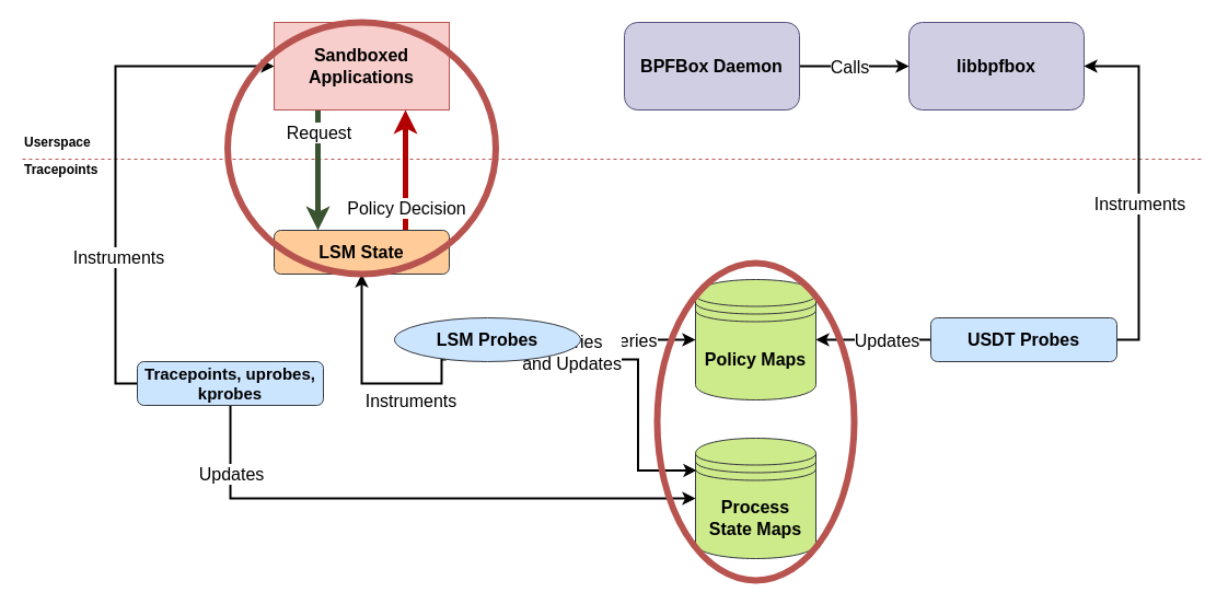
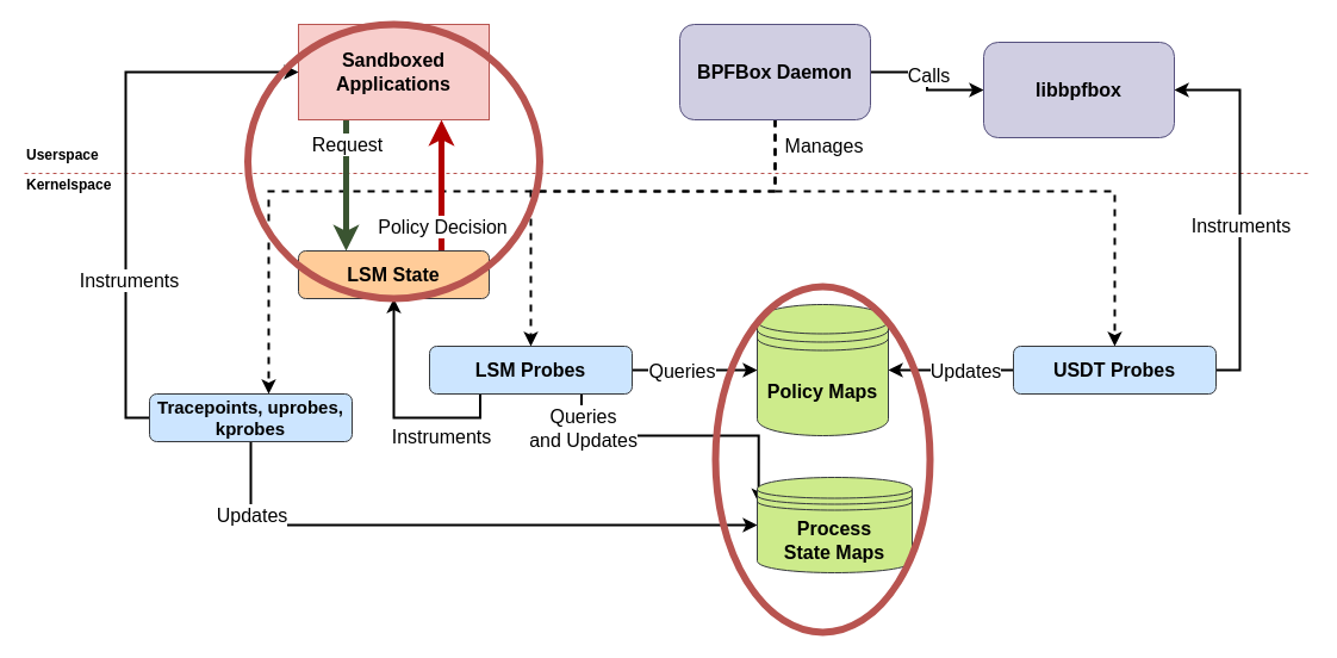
  <mxCell id="0" />
  <mxCell id="1" parent="0" />
  <mxCell id="2" value="" style="endArrow=none;dashed=1;html=1;strokeWidth=1;fillColor=#f8cecc;strokeColor=#b85450;" parent="1" edge="1"><mxGeometry width="50" height="50" relative="1" as="geometry"><mxPoint x="20" y="145" as="sourcePoint" /><mxPoint x="1100" y="145" as="targetPoint" /></mxGeometry></mxCell>
+ <mxCell id="3" style="edgeStyle=orthogonalEdgeStyle;rounded=0;orthogonalLoop=1;jettySize=auto;html=1;exitX=0.5;exitY=1;exitDx=0;exitDy=0;entryX=0.5;entryY=0;entryDx=0;entryDy=0;fontSize=16;strokeWidth=2;dashed=1;" parent="1" source="9" target="16" edge="1"><mxGeometry relative="1" as="geometry"><Array as="points"><mxPoint x="650" y="160" /><mxPoint x="445" y="160" /></Array></mxGeometry></mxCell>
+ <mxCell id="4" style="edgeStyle=orthogonalEdgeStyle;rounded=0;orthogonalLoop=1;jettySize=auto;html=1;exitX=0.5;exitY=1;exitDx=0;exitDy=0;entryX=0.5;entryY=0;entryDx=0;entryDy=0;fontSize=16;strokeWidth=2;dashed=1;" parent="1" source="9" target="21" edge="1"><mxGeometry relative="1" as="geometry"><Array as="points"><mxPoint x="650" y="160" /><mxPoint x="935" y="160" /></Array></mxGeometry></mxCell>
  <mxCell id="5" style="edgeStyle=orthogonalEdgeStyle;rounded=0;orthogonalLoop=1;jettySize=auto;html=1;exitX=1;exitY=0.5;exitDx=0;exitDy=0;entryX=0;entryY=0.5;entryDx=0;entryDy=0;fontSize=16;strokeWidth=2;" parent="1" source="9" target="26" edge="1"><mxGeometry relative="1" as="geometry" /></mxCell>
  <mxCell id="6" value="Calls" style="edgeLabel;html=1;align=center;verticalAlign=middle;resizable=0;points=[];fontSize=16;" parent="5" vertex="1" connectable="0"><mxGeometry x="-0.102" y="1" relative="1" as="geometry"><mxPoint y="1" as="offset" /></mxGeometry></mxCell>
+ <mxCell id="7" style="edgeStyle=orthogonalEdgeStyle;rounded=0;orthogonalLoop=1;jettySize=auto;html=1;exitX=0.5;exitY=1;exitDx=0;exitDy=0;fontSize=16;strokeWidth=2;dashed=1;" parent="1" source="9" target="34" edge="1"><mxGeometry relative="1" as="geometry"><Array as="points"><mxPoint x="650" y="160" /><mxPoint x="225" y="160" /></Array></mxGeometry></mxCell>
+ <mxCell id="8" value="Manages" style="edgeLabel;html=1;align=center;verticalAlign=middle;resizable=0;points=[];fontSize=16;" parent="7" vertex="1" connectable="0"><mxGeometry x="-0.932" y="-2" relative="1" as="geometry"><mxPoint x="42" y="-0.8" as="offset" /></mxGeometry></mxCell>
  <mxCell id="9" value="BPFBox Daemon" style="rounded=1;whiteSpace=wrap;html=1;fontStyle=1;fillColor=#d0cee2;strokeColor=#56517e;fontSize=16;" parent="1" vertex="1"><mxGeometry x="570" y="20" width="160" height="80" as="geometry" /></mxCell>
  <mxCell id="10" style="edgeStyle=orthogonalEdgeStyle;rounded=0;orthogonalLoop=1;jettySize=auto;html=1;exitX=1;exitY=0.5;exitDx=0;exitDy=0;entryX=0;entryY=0.5;entryDx=0;entryDy=0;fontSize=16;strokeWidth=2;" parent="1" source="16" target="25" edge="1"><mxGeometry relative="1" as="geometry" /></mxCell>
  <mxCell id="11" value="Queries" style="edgeLabel;html=1;align=center;verticalAlign=middle;resizable=0;points=[];fontSize=16;" parent="10" vertex="1" connectable="0"><mxGeometry x="-0.431" relative="1" as="geometry"><mxPoint x="11.45" as="offset" /></mxGeometry></mxCell>
  <mxCell id="12" style="edgeStyle=orthogonalEdgeStyle;rounded=0;orthogonalLoop=1;jettySize=auto;html=1;exitX=0.25;exitY=1;exitDx=0;exitDy=0;entryX=0.5;entryY=1;entryDx=0;entryDy=0;strokeWidth=2;fontSize=16;" parent="1" source="16" target="24" edge="1"><mxGeometry relative="1" as="geometry"><Array as="points"><mxPoint x="403" y="350" /><mxPoint x="330" y="350" /></Array></mxGeometry></mxCell>
  <mxCell id="13" value="Instruments" style="edgeLabel;html=1;align=center;verticalAlign=middle;resizable=0;points=[];fontSize=16;" parent="12" vertex="1" connectable="0"><mxGeometry x="-0.482" y="2" relative="1" as="geometry"><mxPoint x="-2.52" y="13" as="offset" /></mxGeometry></mxCell>
  <mxCell id="14" style="edgeStyle=orthogonalEdgeStyle;rounded=0;orthogonalLoop=1;jettySize=auto;html=1;exitX=0.75;exitY=1;exitDx=0;exitDy=0;entryX=0.009;entryY=0.268;entryDx=0;entryDy=0;entryPerimeter=0;strokeWidth=2;fontSize=16;" parent="1" source="16" target="35" edge="1"><mxGeometry relative="1" as="geometry" /></mxCell>
  <mxCell id="15" value="Queries&lt;br&gt;and Updates" style="edgeLabel;html=1;align=center;verticalAlign=middle;resizable=0;points=[];fontSize=16;" parent="14" vertex="1" connectable="0"><mxGeometry x="-0.697" y="-1" relative="1" as="geometry"><mxPoint y="-7.5" as="offset" /></mxGeometry></mxCell>
- <mxCell id="16" value="LSM Probes" style="ellipse;whiteSpace=wrap;html=1;fontStyle=1;fillColor=#cce5ff;strokeColor=#36393d;fontSize=16;" parent="1" vertex="1"><mxGeometry x="360" y="290" width="170" height="40" as="geometry" /></mxCell>
+ <mxCell id="16" value="LSM Probes" style="rounded=1;whiteSpace=wrap;html=1;fontStyle=1;fillColor=#cce5ff;strokeColor=#36393d;fontSize=16;" parent="1" vertex="1"><mxGeometry x="360" y="290" width="170" height="40" as="geometry" /></mxCell>
  <mxCell id="17" style="edgeStyle=orthogonalEdgeStyle;rounded=0;orthogonalLoop=1;jettySize=auto;html=1;exitX=0;exitY=0.5;exitDx=0;exitDy=0;entryX=1;entryY=0.5;entryDx=0;entryDy=0;fontSize=16;strokeWidth=2;" parent="1" source="21" target="25" edge="1"><mxGeometry relative="1" as="geometry" /></mxCell>
  <mxCell id="18" value="Updates" style="edgeLabel;html=1;align=center;verticalAlign=middle;resizable=0;points=[];fontSize=16;" parent="17" vertex="1" connectable="0"><mxGeometry x="0.249" y="1" relative="1" as="geometry"><mxPoint x="25.67" y="-1" as="offset" /></mxGeometry></mxCell>
  <mxCell id="19" style="edgeStyle=orthogonalEdgeStyle;rounded=0;orthogonalLoop=1;jettySize=auto;html=1;exitX=1;exitY=0.5;exitDx=0;exitDy=0;entryX=1;entryY=0.5;entryDx=0;entryDy=0;fontSize=16;strokeWidth=2;" parent="1" source="21" target="26" edge="1"><mxGeometry relative="1" as="geometry" /></mxCell>
  <mxCell id="20" value="Instruments" style="edgeLabel;html=1;align=center;verticalAlign=middle;resizable=0;points=[];fontSize=16;" parent="19" vertex="1" connectable="0"><mxGeometry x="-0.254" relative="1" as="geometry"><mxPoint y="-25.48" as="offset" /></mxGeometry></mxCell>
  <mxCell id="21" value="USDT Probes" style="rounded=1;whiteSpace=wrap;html=1;fontStyle=1;fillColor=#cce5ff;strokeColor=#36393d;fontSize=16;" parent="1" vertex="1"><mxGeometry x="850" y="290" width="170" height="40" as="geometry" /></mxCell>
  <mxCell id="22" style="edgeStyle=none;rounded=0;orthogonalLoop=1;jettySize=auto;html=1;exitX=0.75;exitY=0;exitDx=0;exitDy=0;entryX=0.75;entryY=1;entryDx=0;entryDy=0;strokeWidth=5;fontSize=16;fillColor=#e51400;strokeColor=#B20000;" parent="1" source="24" target="29" edge="1"><mxGeometry relative="1" as="geometry" /></mxCell>
  <mxCell id="23" value="Policy Decision" style="edgeLabel;html=1;align=center;verticalAlign=middle;resizable=0;points=[];fontSize=16;" parent="22" vertex="1" connectable="0"><mxGeometry x="0.286" y="1" relative="1" as="geometry"><mxPoint x="1" y="50.83" as="offset" /></mxGeometry></mxCell>
  <mxCell id="24" value="LSM State" style="rounded=1;whiteSpace=wrap;html=1;fontStyle=1;fillColor=#ffcc99;strokeColor=#36393d;fontSize=16;" parent="1" vertex="1"><mxGeometry x="250" y="210" width="160" height="40" as="geometry" /></mxCell>
  <mxCell id="25" value="&lt;b&gt;Policy Maps&lt;/b&gt;" style="shape=datastore;whiteSpace=wrap;html=1;fontSize=16;align=center;fillColor=#cdeb8b;strokeColor=#36393d;" parent="1" vertex="1"><mxGeometry x="635" y="255" width="110" height="110" as="geometry" /></mxCell>
- <mxCell id="26" value="libbpfbox" style="rounded=1;whiteSpace=wrap;html=1;fontStyle=1;fillColor=#d0cee2;strokeColor=#56517e;fontSize=16;" parent="1" vertex="1"><mxGeometry x="830" y="20" width="160" height="80" as="geometry" /></mxCell>
+ <mxCell id="26" value="libbpfbox" style="rounded=1;whiteSpace=wrap;html=1;fontStyle=1;fillColor=#d0cee2;strokeColor=#56517e;fontSize=16;" parent="1" vertex="1"><mxGeometry x="825" y="35" width="160" height="80" as="geometry" /></mxCell>
  <mxCell id="27" style="rounded=0;orthogonalLoop=1;jettySize=auto;html=1;exitX=0.25;exitY=1;exitDx=0;exitDy=0;entryX=0.25;entryY=0;entryDx=0;entryDy=0;strokeWidth=5;fontSize=16;fillColor=#6d8764;strokeColor=#3A5431;" parent="1" source="29" target="24" edge="1"><mxGeometry relative="1" as="geometry" /></mxCell>
  <mxCell id="28" value="Request" style="edgeLabel;html=1;align=center;verticalAlign=middle;resizable=0;points=[];fontSize=16;" parent="27" vertex="1" connectable="0"><mxGeometry x="-0.525" y="-2" relative="1" as="geometry"><mxPoint x="2" y="-5.83" as="offset" /></mxGeometry></mxCell>
  <mxCell id="29" value="Sandboxed Applications" style="whiteSpace=wrap;html=1;fontStyle=1;fillColor=#f8cecc;strokeColor=#b85450;fontSize=16;rounded=0;" parent="1" vertex="1"><mxGeometry x="250" y="20" width="160" height="80" as="geometry" /></mxCell>
  <mxCell id="30" style="edgeStyle=orthogonalEdgeStyle;rounded=0;orthogonalLoop=1;jettySize=auto;html=1;exitX=0;exitY=0.5;exitDx=0;exitDy=0;entryX=0;entryY=0.5;entryDx=0;entryDy=0;strokeWidth=2;fontSize=16;" parent="1" source="34" target="29" edge="1"><mxGeometry relative="1" as="geometry" /></mxCell>
  <mxCell id="31" value="Instruments" style="edgeLabel;html=1;align=center;verticalAlign=middle;resizable=0;points=[];fontSize=16;" parent="30" vertex="1" connectable="0"><mxGeometry x="-0.451" y="-2" relative="1" as="geometry"><mxPoint y="-10.34" as="offset" /></mxGeometry></mxCell>
  <mxCell id="32" style="edgeStyle=orthogonalEdgeStyle;rounded=0;orthogonalLoop=1;jettySize=auto;html=1;exitX=0.5;exitY=1;exitDx=0;exitDy=0;entryX=0;entryY=0.5;entryDx=0;entryDy=0;strokeWidth=2;fontSize=16;" parent="1" source="34" target="35" edge="1"><mxGeometry relative="1" as="geometry" /></mxCell>
  <mxCell id="33" value="Updates" style="edgeLabel;html=1;align=center;verticalAlign=middle;resizable=0;points=[];fontSize=16;" parent="32" vertex="1" connectable="0"><mxGeometry x="-0.802" relative="1" as="geometry"><mxPoint y="12.76" as="offset" /></mxGeometry></mxCell>
  <mxCell id="34" value="Tracepoints, uprobes,&lt;br style=&quot;font-size: 15px;&quot;&gt;kprobes" style="rounded=1;whiteSpace=wrap;html=1;fontStyle=1;fillColor=#cce5ff;strokeColor=#36393d;fontSize=15;" parent="1" vertex="1"><mxGeometry x="125" y="330" width="170" height="40" as="geometry" /></mxCell>
- <mxCell id="35" value="&lt;b&gt;Process&lt;br&gt;State Maps&lt;br&gt;&lt;/b&gt;" style="shape=datastore;whiteSpace=wrap;html=1;fontSize=16;align=center;fillColor=#cdeb8b;strokeColor=#36393d;" parent="1" vertex="1"><mxGeometry x="635" y="400" width="110" height="110" as="geometry" /></mxCell>
+ <mxCell id="35" value="&lt;b&gt;Process&lt;br&gt;State Maps&lt;br&gt;&lt;/b&gt;" style="shape=datastore;whiteSpace=wrap;html=1;fontSize=16;align=center;fillColor=#cdeb8b;strokeColor=#36393d;" parent="1" vertex="1"><mxGeometry x="635" y="400" width="130" height="80" as="geometry" /></mxCell>
  <mxCell id="36" value="Userspace" style="text;html=1;align=left;verticalAlign=middle;resizable=0;points=[];autosize=1;fontStyle=1;" parent="1" vertex="1"><mxGeometry x="20" y="120" width="80" height="20" as="geometry" /></mxCell>
- <mxCell id="37" value="Tracepoints" style="text;html=1;align=left;verticalAlign=middle;resizable=0;points=[];autosize=1;fontStyle=1;" parent="1" vertex="1"><mxGeometry x="20" y="145" width="90" height="20" as="geometry" /></mxCell>
+ <mxCell id="37" value="Kernelspace" style="text;html=1;align=left;verticalAlign=middle;resizable=0;points=[];autosize=1;fontStyle=1;" parent="1" vertex="1"><mxGeometry x="20" y="145" width="90" height="20" as="geometry" /></mxCell>
  <mxCell id="38" value="" style="ellipse;whiteSpace=wrap;html=1;strokeColor=#b85450;fillColor=none;strokeWidth=6;" vertex="1" parent="1"><mxGeometry x="600" y="240" width="180" height="290" as="geometry" /></mxCell>
  <mxCell id="39" value="" style="ellipse;whiteSpace=wrap;html=1;strokeColor=#b85450;fillColor=none;strokeWidth=6;" vertex="1" parent="1"><mxGeometry x="207.5" y="20" width="245" height="230" as="geometry" /></mxCell>
